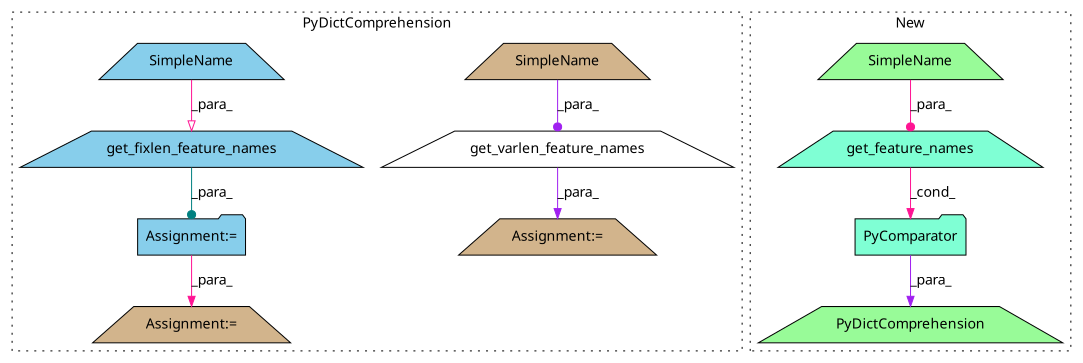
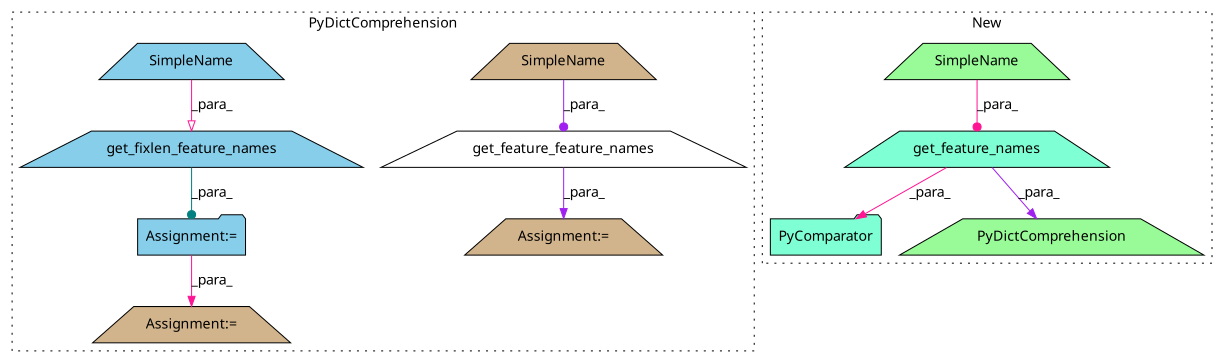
  digraph {
    fontname="Noto Sans"
    node [a=32 fillcolor=tan fontname="Noto Sans" l=15 s=2279 shape=trapezium style=filled]
    edge [arrowhead=normal color=deeppink fontname="Noto Sans"]
-   n1 [fillcolor=white l="25,1" label=get_varlen_feature_names s="2348,2388"]
+   n1 [fillcolor=white l="25,1" label=get_feature_feature_names s="2348,2388"]
    n2 [a=7 l=39 label="Assignment:=" s=2613]
    n3 [fillcolor=skyblue l="25,1" label=get_fixlen_feature_names s="2280,2320"]
    n4 [a=7 l=36 label="Assignment:=" s=2485]
    n5 [a=7 fillcolor=skyblue l=1 label="Assignment:=" shape=folder]
    n6 [a=42 label=SimpleName s=2373]
    n7 [a=42 fillcolor=skyblue label=SimpleName s=2305]
    n8 [fillcolor=aquamarine l="18,1" label=get_feature_names s="2261,2294"]
    n9 [a=113 fillcolor=aquamarine l=53 label=PyComparator s=2251 shape=folder]
    n10 [a=110 fillcolor=palegreen l=146 label=PyDictComprehension s=2166]
    n11 [a=42 fillcolor=palegreen label=SimpleName]
    subgraph cluster_1 {
      label=PyDictComprehension
      style=dotted
      n1
      n2
      n3
      n4
      n5
      n6
      n7
    }
    subgraph cluster_2 {
      label=New
      style=dotted
      n8
      n9
      n10
      n11
    }
    n1 -> n2 [color=purple label=_para_]
    n3 -> n5 [arrowhead=dot color=teal label=_para_]
    n5 -> n4 [label=_para_]
    n6 -> n1 [arrowhead=dot color=purple label=_para_]
    n7 -> n3 [arrowhead=onormal label=_para_]
-   n8 -> n9 [label=_cond_]
-   n9 -> n10 [color=purple label=_para_]
+   n8 -> n9 [label=_para_]
+   n8 -> n10 [color=purple label=_para_]
    n11 -> n8 [arrowhead=dot label=_para_]
  }
